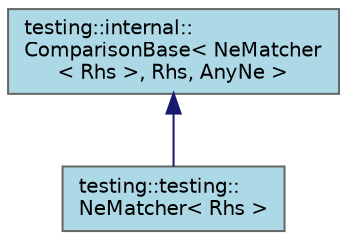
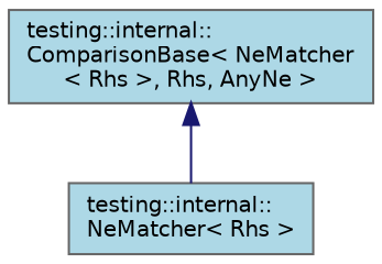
  digraph {
    node [color=gray40 fillcolor=lightblue fontname=Helvetica fontsize=10 shape=record style=filled]
-   n1 [fontcolor=black height=0.2 label="testing::testing::\lNeMatcher\< Rhs \>" width=0.4]
+   n1 [fontcolor=black height=0.2 label="testing::internal::\lNeMatcher\< Rhs \>" width=0.4]
    n2 [height=0.2 label="testing::internal::\lComparisonBase\< NeMatcher\l\< Rhs \>, Rhs, AnyNe \>" width=0.4]
    n2 -> n1 [color=midnightblue dir=back fontname=Helvetica fontsize=10 labelfontname=Helvetica labelfontsize=10 style=solid]
  }
